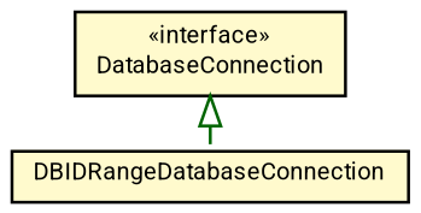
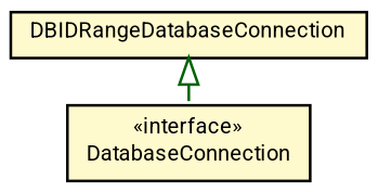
  digraph {
    nodesep=0.15
    rankdir=TB
    ranksep=0.25
    node [fontcolor=black fontname=Roboto fontsize=8 margin=0 shape=plaintext]
    n1 [height=0 label=<<table title="de.lmu.ifi.dbs.elki.datasource.DatabaseConnection" border="0" cellborder="1" cellspacing="0" cellpadding="2" bgcolor="LemonChiffon" href="DatabaseConnection.html" target="_parent"> 		<tr><td><table border="0" cellspacing="0" cellpadding="1"> 		<tr><td align="center" balign="center"> &#171;interface&#187; </td></tr> 		<tr><td align="center" balign="center"> <font face="Roboto">DatabaseConnection</font> </td></tr> 		</table></td></tr> 		</table>> width=0]
    n2 [height=0 label=<<table title="de.lmu.ifi.dbs.elki.datasource.DBIDRangeDatabaseConnection" border="0" cellborder="1" cellspacing="0" cellpadding="2" bgcolor="lemonChiffon" href="DBIDRangeDatabaseConnection.html" target="_parent"> 		<tr><td><table border="0" cellspacing="0" cellpadding="1"> 		<tr><td align="center" balign="center"> <font face="Roboto">DBIDRangeDatabaseConnection</font> </td></tr> 		</table></td></tr> 		</table>> width=0]
-   n1 -> n2 [arrowtail=empty color=darkgreen dir=back fontname=Roboto fontsize=7 labelfontname=Roboto labelfontsize=7 style=dashed weight=9]
+   n2 -> n1 [arrowtail=empty color=darkgreen dir=back fontname=Roboto fontsize=7 labelfontname=Roboto labelfontsize=7 style=dashed weight=9]
  }
